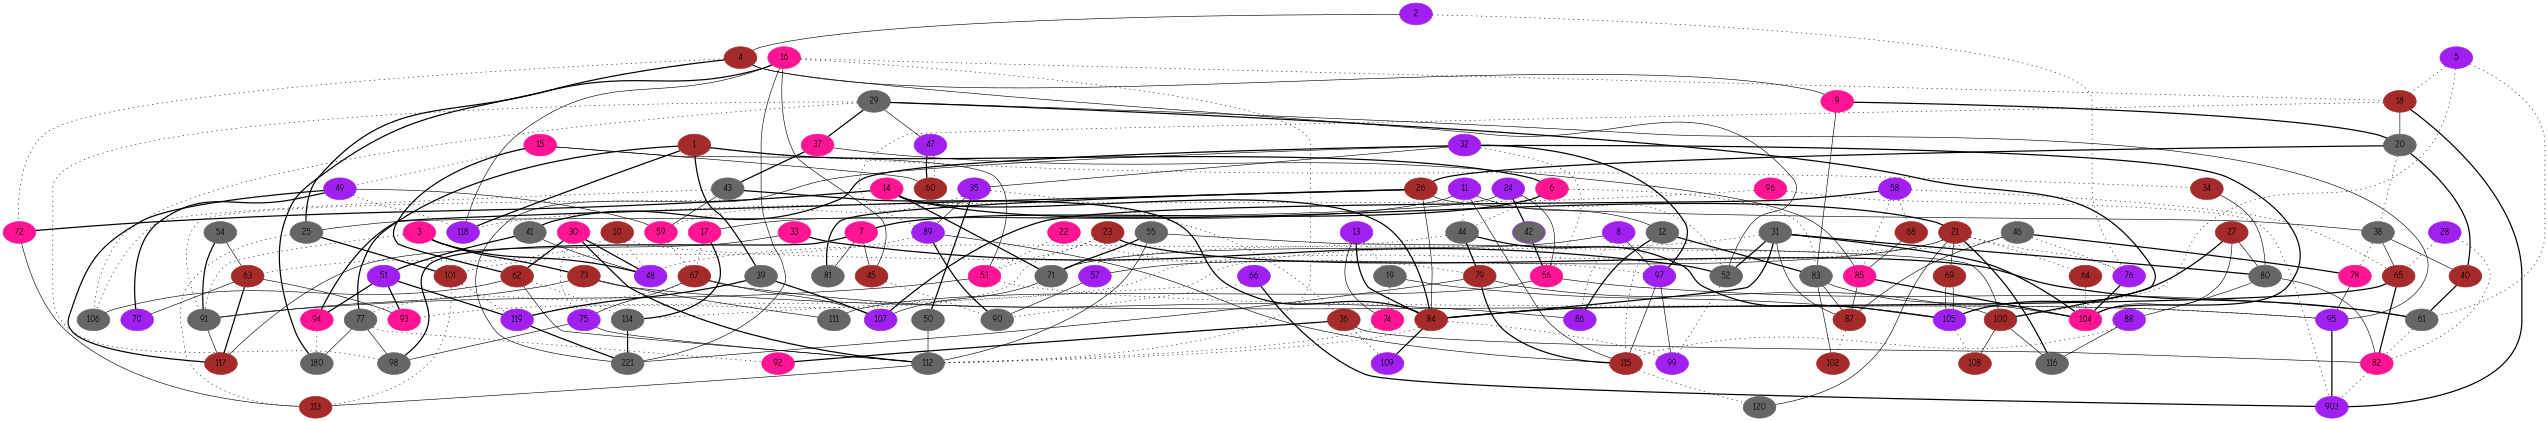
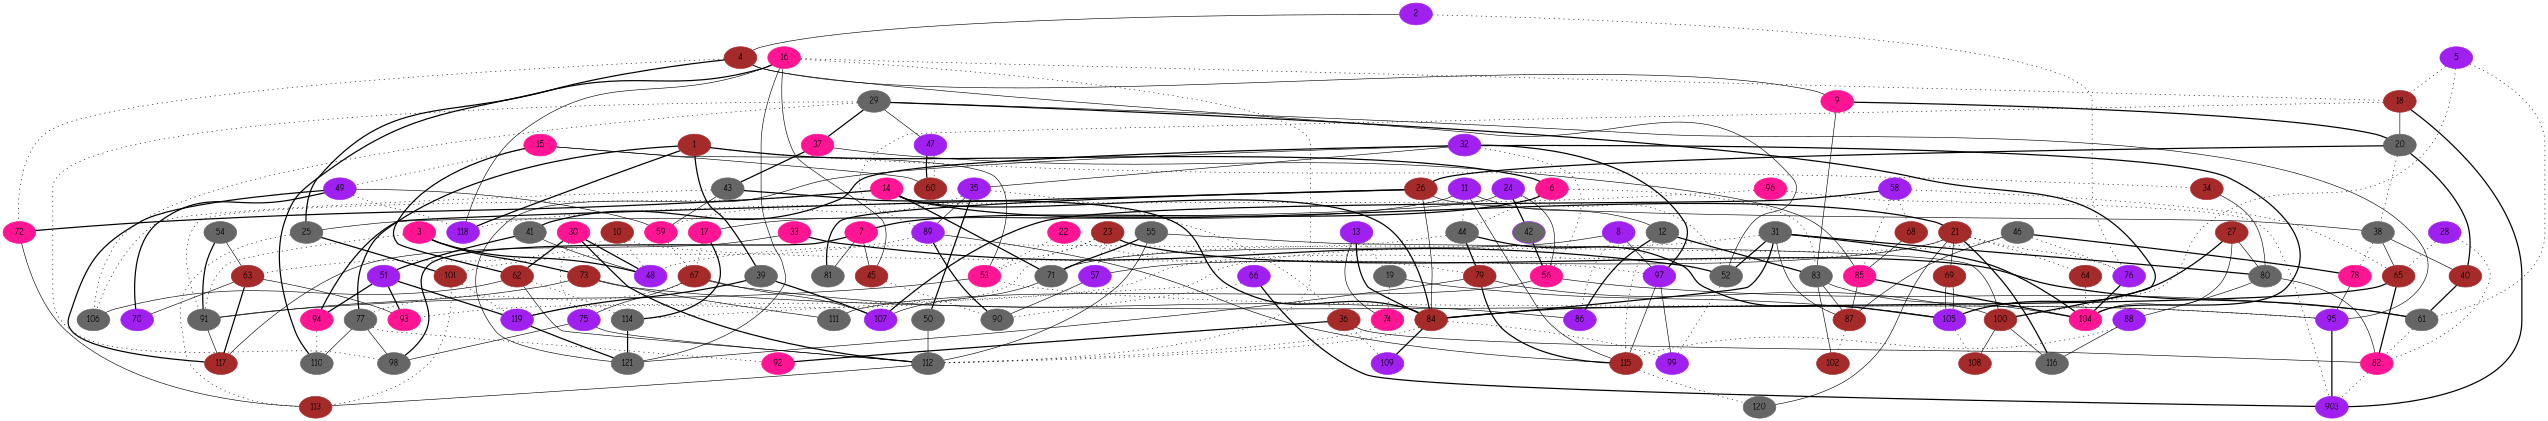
  graph {
    fontname="Comic Neue"
    node [color=gray40 fontname="Comic Neue" style=filled]
    edge [fontname="Comic Neue" style=solid]
    1 [color=brown]
    6 [color=deeppink]
    34 [color=brown]
    39
    77
    118 [color=purple]
    7 [color=deeppink]
    44
    83
    80
    119 [color=purple]
    107 [color=purple]
    98
-   110 [label=180]
+   110
    92 [color=deeppink]
    2 [color=purple]
    4 [color=brown]
    76 [color=purple]
    9 [color=deeppink]
    25
    52
    72 [color=deeppink]
    104 [color=deeppink]
    3 [color=deeppink]
    48 [color=purple]
    73 [color=brown]
    91
    95 [color=purple]
    111
    117 [color=brown]
    20
    101 [color=brown]
    113 [color=brown]
    99 [color=purple]
    5 [color=purple]
    18 [color=brown]
    61
    100 [color=brown]
    89 [color=purple]
    n40 [color=purple label=903]
    82 [color=deeppink]
    116
    108 [color=brown]
    45 [color=brown]
    81
    105 [color=purple]
    79 [color=brown]
    87 [color=brown]
    102 [color=brown]
    90
    8 [color=purple]
    71
    86 [color=purple]
    97 [color=purple]
    115 [color=brown]
    26 [color=brown]
    38
    40 [color=brown]
    10 [color=brown]
    63 [color=brown]
    93 [color=deeppink]
    70 [color=purple]
    11 [color=purple]
    12
    17 [color=deeppink]
    67 [color=brown]
    114
    120
    13 [color=purple]
    19
    74 [color=deeppink]
    84 [color=brown]
    112
    109 [color=purple]
    14 [color=deeppink]
    21 [color=brown]
    57 [color=purple]
    64 [color=brown]
    69 [color=brown]
    15 [color=deeppink]
    49 [color=purple]
    53 [color=deeppink]
    60 [color=brown]
    62 [color=brown]
    59 [color=deeppink]
    106
    16 [color=deeppink]
-   121 [label=221]
+   121
    75 [color=purple]
    94 [color=deeppink]
    65 [color=brown]
    78 [color=deeppink]
    22 [color=deeppink]
    23 [color=brown]
    24 [color=purple]
    42 [color=purple fillcolor=gray40]
    56 [color=deeppink]
    27 [color=brown]
    88 [color=purple]
    28 [color=purple]
    29
    37 [color=deeppink]
    47 [color=purple]
    43
    85 [color=deeppink]
    30 [color=deeppink]
    31
    32 [color=purple]
    35 [color=purple]
    41
    36 [color=brown]
    50
    51 [color=purple]
    33 [color=deeppink]
    46
    54
    55
    58 [color=purple]
    68 [color=brown]
    66 [color=purple]
    96 [color=deeppink]
    1 -- 6 [style=bold]
    1 -- 34 [style=dotted]
    1 -- 39 [style=bold]
    1 -- 77 [style=bold]
    1 -- 118 [style=bold]
    6 -- 7 [style=bold]
    6 -- 44 [style=dotted]
    6 -- 83 [style=dotted]
    34 -- 80
    39 -- 119 [style=bold]
    39 -- 107 [style=bold]
    77 -- 98
    77 -- 110
    77 -- 92 [style=dotted]
    7 -- 98 [style=bold]
    7 -- 45
    7 -- 81
    44 -- 48 [style=dotted]
    44 -- 105 [style=bold]
    44 -- 79 [style=bold]
    83 -- 104
    83 -- 87
    83 -- 102
    80 -- 82
    80 -- 88
    119 -- 121 [style=bold]
    2 -- 4
    2 -- 76 [style=dotted]
    4 -- 9
    4 -- 25 [style=bold]
    4 -- 52
    4 -- 72 [style=dotted]
    76 -- 104 [style=bold]
    9 -- 83
    9 -- 20 [style=bold]
    25 -- 101 [style=bold]
    25 -- 113 [style=dotted]
    52 -- 99 [style=dotted]
    72 -- 113
    3 -- 48 [style=bold]
    3 -- 73 [style=bold]
    3 -- 91 [style=dotted]
    73 -- 91
    73 -- 95
    73 -- 111
    91 -- 117
    95 -- n40 [style=bold]
    20 -- 26 [style=bold]
    20 -- 38 [style=dotted]
    20 -- 40 [style=bold]
    101 -- 119 [style=dotted]
    101 -- 113 [style=dotted]
    5 -- 18 [style=dotted]
    5 -- 61 [style=dotted]
    5 -- 100 [style=dotted]
    18 -- 20
    18 -- 89 [style=dotted]
    18 -- n40 [style=bold]
    61 -- 82 [style=dotted]
    100 -- 116
    100 -- 108
    89 -- 101 [style=dotted]
    89 -- 90 [style=bold]
    89 -- 115
    82 -- n40 [style=dotted]
    45 -- 90 [style=dotted]
    105 -- 108 [style=dotted]
    79 -- 100
    79 -- 115 [style=bold]
    79 -- 121
    87 -- 102 [style=dotted]
    8 -- 71
    8 -- 86 [style=dotted]
    8 -- 97
    71 -- 107
    97 -- 99
    97 -- 115
    115 -- 120 [style=dotted]
    26 -- 81 [style=bold]
    26 -- 38
    26 -- 84
    26 -- 94 [style=bold]
    38 -- 40
    38 -- 65
    38 -- 78 [style=dotted]
    40 -- 61 [style=bold]
    10 -- 48 [style=dotted]
    10 -- 97 [style=dotted]
    10 -- 63 [style=dotted]
    63 -- 117 [style=bold]
    63 -- 93
    63 -- 70
    11 -- 44 [style=dotted]
    11 -- 115
    11 -- 12
    11 -- 17
    12 -- 83 [style=bold]
    12 -- 86 [style=bold]
    12 -- 115 [style=dotted]
    17 -- 67 [style=dotted]
    17 -- 114 [style=bold]
    67 -- 77 [style=dotted]
    67 -- 107
    67 -- 86
    67 -- 75
    114 -- 121 [style=bold]
    13 -- 19 [style=dotted]
    13 -- 74
    13 -- 84 [style=bold]
    19 -- 105
    19 -- 74 [style=dotted]
    74 -- 112 [style=dotted]
    84 -- 99 [style=dotted]
    84 -- 112 [style=dotted]
    84 -- 109 [style=bold]
    112 -- 113
    14 -- 72 [style=bold]
    14 -- 91 [style=dotted]
    14 -- 71 [style=bold]
    14 -- 84 [style=bold]
    14 -- 21 [style=bold]
    21 -- 76 [style=dotted]
    21 -- 116 [style=bold]
    21 -- 93 [style=dotted]
    21 -- 120
    21 -- 57
    21 -- 64 [style=dotted]
    21 -- 69
    57 -- 90
    64 -- 104 [style=dotted]
    69 -- 105
    69 -- 105
    15 -- 49 [style=dotted]
    15 -- 53
    15 -- 60
    15 -- 62 [style=bold]
    49 -- 118 [style=dotted]
    49 -- 117 [style=bold]
    49 -- 70 [style=bold]
    49 -- 59
    53 -- 91
    53 -- 95 [style=dotted]
    62 -- 114 [style=dotted]
    62 -- 112
    62 -- 106
    59 -- 67 [style=dotted]
    16 -- 118
    16 -- 110 [style=bold]
    16 -- 18 [style=dotted]
    16 -- 45
    16 -- 112 [style=dotted]
    16 -- 121
    75 -- 98
    75 -- 112
    94 -- 110 [style=dotted]
    65 -- 82 [style=bold]
    65 -- 84 [style=bold]
    78 -- 95
    22 -- 79 [style=dotted]
    22 -- 53 [style=dotted]
    23 -- 119 [style=dotted]
    23 -- 61 [style=bold]
    23 -- 57 [style=dotted]
    23 -- 53 [style=dotted]
    24 -- 25
    24 -- 52 [style=dotted]
    24 -- 42 [style=bold]
    24 -- 56
    42 -- 56 [style=bold]
    56 -- 111
    56 -- 61
    27 -- 80
    27 -- 104
    27 -- 105 [style=bold]
    88 -- 116
    88 -- 115 [style=dotted]
    28 -- 82 [style=dotted]
    28 -- 65 [style=dotted]
    29 -- 98 [style=dotted]
    29 -- 95
    29 -- 100 [style=bold]
    29 -- 106 [style=dotted]
    29 -- 37 [style=bold]
    29 -- 47
    37 -- 43 [style=bold]
    37 -- 85
    47 -- 60 [style=bold]
    47 -- 60 [style=dotted]
    43 -- 84 [style=bold]
    43 -- 59
    43 -- 106 [style=dotted]
    85 -- 104 [style=bold]
    85 -- 87
    30 -- 48 [style=bold]
    30 -- 112 [style=bold]
    30 -- 62 [style=bold]
    30 -- 75 [style=dotted]
    31 -- 80 [style=bold]
    31 -- 52 [style=bold]
    31 -- 104 [style=bold]
    31 -- 87
    31 -- 71 [style=dotted]
    31 -- 84 [style=bold]
    32 -- 104 [style=bold]
    32 -- 97 [style=bold]
    32 -- 121
    32 -- 56 [style=dotted]
    32 -- 35
    32 -- 41 [style=bold]
    35 -- 89
    35 -- 59 [style=dotted]
    35 -- 36 [style=dotted]
    35 -- 50 [style=bold]
    41 -- 48
    41 -- 51 [style=bold]
    36 -- 92 [style=bold]
    36 -- 82
    36 -- 109 [style=dotted]
    50 -- 112
    51 -- 119 [style=bold]
    51 -- 93 [style=bold]
    51 -- 94 [style=bold]
    33 -- 52 [style=bold]
    33 -- 117
    46 -- 76 [style=dotted]
    46 -- 87
    46 -- 114 [style=dotted]
    46 -- 78 [style=bold]
    54 -- 91 [style=bold]
    54 -- 63
    55 -- 100
    55 -- 71 [style=bold]
    55 -- 112
    58 -- 107 [style=bold]
    58 -- 65 [style=dotted]
    58 -- 85 [style=dotted]
    58 -- 68 [style=dotted]
    68 -- 85
    66 -- n40 [style=bold]
    66 -- 90 [style=dotted]
    96 -- 118 [style=dotted]
    96 -- n40 [style=dotted]
  }
